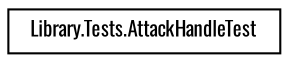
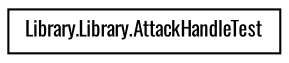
  digraph {
    rankdir=LR
    fontname=Oswald
-   n1 [color=black fillcolor=white fontname=Oswald fontsize=10 height=0.2 label="Library.Tests.AttackHandleTest" shape=record style=filled width=0.4]
+   n1 [color=black fillcolor=white fontname=Oswald fontsize=10 height=0.2 label="Library.Library.AttackHandleTest" shape=record style=filled width=0.4]
  }
